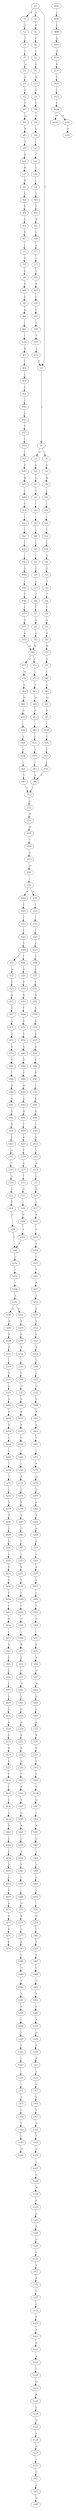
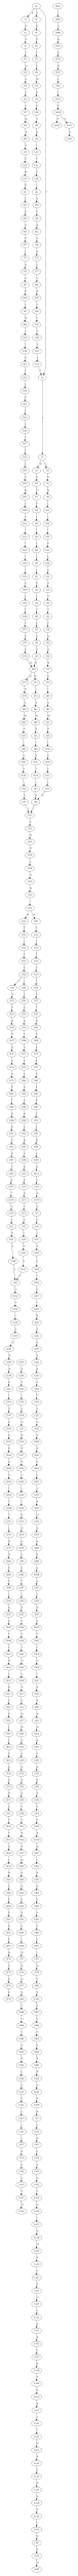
  strict digraph {
    fontname=Montserrat
    node [fontname=Montserrat]
    edge [fontname=Montserrat]
    S0
    S1
    S2
    S3
    S4
    S5
    S6
    S7
    S8
    S9
    S10
    S11
    S12
    S13
    S14
    S15
    S16
    S17
    S18
    S19
    S20
    S21
    S22
    S23
    S24
    S25
    S26
    S27
    S28
    S29
    S30
    S31
    S32
    S33
    S34
    S35
    S36
    S37
    S38
    S39
    S40
    S41
    S42
    S43
    S44
    S45
    S46
    S47
    S48
    S49
    S50
    S51
    S52
    S53
    S54
    S55
    S56
    S57
    S58
    S59
    S60
    S61
    S62
    S63
    S64
    S65
    S66
    S67
    S68
    S69
    S70
    S71
    S72
    S73
    S74
    S75
    S76
    S77
    S78
    S79
    S80
    S81
    S82
    S83
    S84
    S85
    S86
    S87
    S88
    S89
    S90
    S91
    S92
    S93
    S94
    S95
    S96
    S97
    S98
    S99
    S100
    S101
    S102
    S103
    S104
    S105
    S106
    S107
    S108
    S109
    S110
    S111
    S112
    S113
    S114
    S115
    S116
    S117
    S118
    S119
    S120
    S121
    S122
    S123
    S124
    S125
    S126
    S127
    S128
    S129
    S130
    S131
    S132
    S133
    S134
    S135
    S136
    S137
    S138
    S139
    S140
    S141
    S142
    S143
    S144
    S145
    S146
    S147
    S148
    S149
    S150
    S151
    S152
    S153
    S154
    S155
    S156
    S157
    S158
    S159
    S160
    S161
    S162
    S163
    S164
    S165
    S166
    S167
    S168
    S169
    S170
    S171
    S172
    S173
    S174
    S175
    S176
    S177
    S178
    S179
    S180
    S181
    S182
    S183
    S184
    S185
    S186
    S187
    S188
    S189
    S190
    S191
    S192
    S193
    S194
    S195
    S196
    S197
    S198
    S199
    S200
    S201
    S202
    S203
    S204
    S205
    S206
    S207
    S208
    S209
    S210
    S211
    S212
    S213
    S214
    S215
    S216
    S217
    S218
    S219
    S220
    S221
    S222
    S223
    S224
    S225
    S226
    S227
    S228
    S229
    S230
    S231
    S232
-   S233
    S234
    S235
    S236
    S237
    S238
    S239
    S240
    S241
    S242
    S243
    S244
    S245
    S246
    S247
    S248
    S249
    S250
    S251
    S252
    S253
    S254
    S255
    S256
    S257
    S258
    S259
    S260
    S261
    S262
    S263
    S264
    S265
    S266
    S267
    S268
    S269
    S270
    S271
    S272
    S273
    S274
    S275
    S276
    S277
    S278
    S279
    S280
    S281
    S282
    S283
    S284
    S285
    S286
    S287
    S288
    S289
    S290
    S291
    S292
    S293
    S294
    S295
    S296
    S297
    S298
    S299
    S300
    S301
    S302
    S303
    S304
    S305
    S306
    S307
    S308
    S309
    S310
    S311
    S312
    S313
    S314
    S315
    S316
    S317
    S318
    S319
    S320
    S321
    S322
    S323
    S324
    S325
    S326
    S327
    S328
    S329
    S330
    S331
    S332
    S333
    S334
    S335
    S336
    S337
    S338
    S339
    S340
    S341
    S342
    S343
    S344
    S345
    S346
    S347
    S348
    S349
    S350
    S351
    S352
    S353
    S354
    S355
    S356
    S357
    S358
    S359
    S360
    S361
    S362
    S363
    S364
    S365
    S366
    S367
    S368
    S369
    S370
    S371
    S372
    S373
    S374
    S375
    S376
    S377
    S378
    S379
    S380
    S381
    S383
    S384
    S382
    S385
    S386
    S387
    S388
    S389
    S390
    S391
    S392
    S393
    S394
    S395
    S396
    S397
    S398
    S399
    S400
    S401
    S402
    S403
    S404
    S405
    S406
    S407
    S408
    S409
    S412
    S410
    S411
    S413
    S414
    S415
    S416
    S417
    S418
    S419
    S420
    S421
    S422
    S423
    S424
    S425
    S426
    S427
    S428
    S429
    S430
    S431
    S432
    S433
    S434
    S435
    S436
    S437
    S438
    S439
    S440
    S441
    S442
    S443
    S444
    S445
    S446
    S447
    S448
    S449
    S450
    S451
    S452
    S453
    S0 -> S1 [label=R]
    S0 -> S2 [label=V]
    S0 -> S3 [label=T]
    S1 -> S4 [label=G]
    S2 -> S5 [label=D]
    S3 -> S6 [label=L]
    S4 -> S7 [label=F]
    S5 -> S8 [label=P]
    S6 -> S9 [label=M]
    S6 -> S10 [label=L]
    S7 -> S11 [label=Y]
    S8 -> S12 [label=F]
    S9 -> S13 [label=G]
    S10 -> S14 [label=G]
    S11 -> S15 [label=H]
    S12 -> S16 [label=E]
    S13 -> S17 [label=M]
    S14 -> S18 [label=M]
    S15 -> S19 [label=G]
    S16 -> S20 [label=W]
    S17 -> S21 [label=S]
    S18 -> S22 [label=L]
    S19 -> S23 [label=C]
    S20 -> S24 [label=D]
    S21 -> S25 [label=I]
    S22 -> S26 [label=L]
    S23 -> S27 [label=V]
    S24 -> S28 [label=S]
    S25 -> S29 [label=I]
    S26 -> S30 [label=I]
    S27 -> S31 [label=Q]
    S28 -> S32 [label=T]
    S29 -> S33 [label=L]
    S30 -> S34 [label=V]
    S31 -> S35 [label=P]
    S32 -> S36 [label=D]
    S33 -> S37 [label=L]
    S34 -> S38 [label=C]
    S35 -> S39 [label=F]
    S36 -> S40 [label=I]
    S37 -> S41 [label=I]
    S38 -> S42 [label=V]
    S39 -> S43 [label=D]
    S40 -> S44 [label=F]
    S41 -> S45 [label=G]
    S42 -> S46 [label=G]
    S43 -> S47 [label=M]
    S44 -> S48 [label=S]
    S45 -> S49 [label=L]
    S46 -> S50 [label=T]
    S47 -> S51 [label=D]
    S48 -> S52 [label=I]
    S49 -> S53 [label=T]
    S50 -> S54 [label=T]
    S51 -> S55 [label=E]
    S52 -> S56 [label=S]
    S53 -> S57 [label=F]
    S54 -> S58 [label=F]
    S55 -> S59 [label=G]
    S56 -> S60 [label=T]
    S57 -> S61 [label=G]
    S58 -> S62 [label=G]
    S59 -> S63 [label=G]
    S60 -> S64 [label=R]
    S61 -> S65 [label=A]
    S62 -> S66 [label=A]
    S63 -> S67 [label=D]
    S64 -> S68 [label=S]
    S65 -> S69 [label=Q]
    S66 -> S70 [label=Q]
    S67 -> S71 [label=I]
    S68 -> S72 [label=K]
    S69 -> S73 [label=M]
    S69 -> S74 [label=K]
    S70 -> S75 [label=K]
    S71 -> S76 [label=A]
    S72 -> S77 [label=L]
    S73 -> S78 [label=M]
    S74 -> S79 [label=L]
    S75 -> S80 [label=I]
    S76 -> S81 [label=K]
    S77 -> S82 [label=V]
    S78 -> S83 [label=A]
    S79 -> S84 [label=G]
    S80 -> S85 [label=G]
    S81 -> S86 [label=P]
    S82 -> S87 [label=R]
    S83 -> S88 [label=W]
    S84 -> S89 [label=W]
    S85 -> S90 [label=W]
    S86 -> S91 [label=S]
    S87 -> S92 [label=Y]
    S88 -> S93 [label=P]
    S89 -> S94 [label=P]
    S90 -> S95 [label=P]
    S91 -> S96 [label=Q]
    S92 -> S97 [label=C]
    S93 -> S98 [label=I]
    S94 -> S99 [label=I]
    S95 -> S100 [label=I]
    S96 -> S101 [label=L]
    S97 -> S102 [label=C]
    S98 -> S103 [label=S]
    S99 -> S104 [label=S]
    S100 -> S105 [label=S]
    S101 -> S106 [label=I]
    S102 -> S107 [label=Y]
    S103 -> S108 [label=L]
    S104 -> S109 [label=L]
    S105 -> S110 [label=L]
    S106 -> S111 [label=R]
    S107 -> S112 [label=L]
    S108 -> S113 [label=I]
    S109 -> S114 [label=I]
    S110 -> S115 [label=I]
    S111 -> S116 [label=Y]
    S112 -> S3 [label=T]
    S113 -> S117 [label=S]
    S114 -> S118 [label=S]
    S115 -> S118 [label=S]
    S116 -> S119 [label=C]
    S117 -> S120 [label=T]
    S118 -> S120 [label=T]
    S119 -> S121 [label=S]
    S120 -> S122 [label=G]
    S121 -> S123 [label=Y]
    S122 -> S124 [label=M]
    S123 -> S125 [label=L]
    S124 -> S126 [label=M]
    S125 -> S127 [label=T]
    S126 -> S128 [label=T]
    S127 -> S129 [label=I]
    S128 -> S130 [label=N]
    S129 -> S131 [label=L]
    S130 -> S132 [label=W]
    S131 -> S133 [label=G]
    S132 -> S134 [label=I]
    S133 -> S135 [label=M]
    S134 -> S136 [label=A]
    S134 -> S137 [label=M]
    S135 -> S138 [label=L]
    S136 -> S139 [label=F]
    S137 -> S140 [label=F]
    S138 -> S141 [label=F]
    S139 -> S142 [label=I]
    S140 -> S143 [label=I]
    S141 -> S144 [label=I]
    S142 -> S145 [label=T]
    S143 -> S146 [label=T]
    S144 -> S147 [label=I]
    S145 -> S148 [label=V]
    S146 -> S149 [label=V]
    S147 -> S150 [label=I]
    S148 -> S151 [label=L]
    S148 -> S152 [label=I]
    S149 -> S153 [label=L]
    S150 -> S154 [label=I]
    S151 -> S155 [label=S]
    S152 -> S156 [label=S]
    S153 -> S157 [label=S]
    S154 -> S158 [label=G]
    S155 -> S159 [label=P]
    S156 -> S160 [label=P]
    S157 -> S161 [label=T]
    S158 -> S162 [label=L]
    S159 -> S163 [label=Q]
    S160 -> S164 [label=N]
    S161 -> S165 [label=N]
    S162 -> S166 [label=T]
    S163 -> S167 [label=K]
    S164 -> S168 [label=T]
    S165 -> S169 [label=K]
    S166 -> S170 [label=F]
    S167 -> S171 [label=A]
    S168 -> S172 [label=G]
    S169 -> S173 [label=G]
    S170 -> S174 [label=G]
    S171 -> S175 [label=G]
    S172 -> S176 [label=S]
    S173 -> S177 [label=S]
    S174 -> S178 [label=A]
    S175 -> S179 [label=D]
    S176 -> S180 [label=G]
    S177 -> S181 [label=G]
    S178 -> S69 [label=Q]
    S179 -> S182 [label=P]
    S180 -> S183 [label=D]
    S181 -> S184 [label=E]
    S182 -> S185 [label=T]
    S183 -> S186 [label=V]
    S184 -> S187 [label=P]
    S185 -> S188 [label=D]
    S186 -> S189 [label=N]
    S187 -> S190 [label=C]
    S188 -> S191 [label=K]
    S189 -> S192 [label=G]
    S190 -> S193 [label=S]
    S191 -> S194 [label=V]
    S192 -> S195 [label=Q]
    S193 -> S196 [label=Q]
    S194 -> S197 [label=R]
    S195 -> S198 [label=V]
    S196 -> S199 [label=L]
    S197 -> S200 [label=F]
    S198 -> S201 [label=K]
    S199 -> S202 [label=K]
    S200 -> S203 [label=A]
    S201 -> S204 [label=F]
    S202 -> S205 [label=Y]
    S203 -> S206 [label=T]
    S204 -> S207 [label=A]
    S205 -> S208 [label=A]
    S206 -> S209 [label=G]
    S207 -> S210 [label=T]
    S208 -> S211 [label=S]
    S209 -> S212 [label=L]
    S210 -> S213 [label=G]
    S211 -> S214 [label=G]
    S212 -> S215 [label=P]
    S213 -> S216 [label=L]
    S214 -> S217 [label=L]
    S215 -> S218 [label=S]
    S216 -> S219 [label=P]
    S217 -> S220 [label=P]
    S218 -> S221 [label=Y]
    S219 -> S222 [label=S]
    S220 -> S223 [label=S]
    S221 -> S224 [label=V]
    S222 -> S221 [label=Y]
    S223 -> S225 [label=Y]
    S224 -> S226 [label=Y]
    S225 -> S227 [label=V]
    S226 -> S228 [label=I]
    S227 -> S229 [label=Y]
    S228 -> S230 [label=E]
    S229 -> S231 [label=R]
    S230 -> S232 [label=D]
-   S230 -> S233 [label=E]
    S231 -> S234 [label=E]
    S232 -> S235 [label=P]
-   S233 -> S236 [label=P]
    S234 -> S237 [label=E]
    S235 -> S238 [label=A]
    S236 -> S239 [label=A]
    S237 -> S240 [label=P]
    S238 -> S241 [label=P]
    S239 -> S242 [label=P]
    S240 -> S243 [label=A]
    S241 -> S244 [label=I]
    S242 -> S245 [label=I]
    S243 -> S246 [label=P]
    S244 -> S247 [label=V]
    S245 -> S248 [label=V]
    S246 -> S249 [label=V]
    S247 -> S250 [label=H]
    S248 -> S251 [label=H]
    S249 -> S252 [label=V]
    S250 -> S253 [label=H]
    S251 -> S254 [label=D]
    S252 -> S255 [label=H]
    S253 -> S256 [label=P]
    S254 -> S257 [label=P]
    S255 -> S258 [label=D]
    S256 -> S259 [label=A]
    S257 -> S260 [label=P]
    S258 -> S261 [label=P]
    S259 -> S262 [label=V]
    S260 -> S263 [label=V]
    S261 -> S264 [label=A]
    S262 -> S265 [label=L]
    S263 -> S266 [label=L]
    S264 -> S267 [label=V]
    S265 -> S268 [label=T]
    S266 -> S269 [label=L]
    S267 -> S270 [label=L]
    S268 -> S271 [label=T]
    S269 -> S272 [label=R]
    S270 -> S273 [label=A]
    S271 -> S274 [label=L]
    S272 -> S275 [label=D]
    S273 -> S276 [label=Q]
    S274 -> S277 [label=N]
    S275 -> S278 [label=S]
    S276 -> S279 [label=D]
    S277 -> S280 [label=S]
    S278 -> S281 [label=S]
    S279 -> S282 [label=A]
    S280 -> S283 [label=S]
    S281 -> S284 [label=G]
    S282 -> S285 [label=P]
    S283 -> S286 [label=S]
    S284 -> S287 [label=T]
    S285 -> S288 [label=A]
    S286 -> S289 [label=L]
    S287 -> S290 [label=L]
    S288 -> S291 [label=A]
    S289 -> S292 [label=R]
    S290 -> S293 [label=R]
    S291 -> S294 [label=L]
    S292 -> S295 [label=S]
    S293 -> S296 [label=S]
    S294 -> S297 [label=R]
    S295 -> S298 [label=Y]
    S296 -> S299 [label=Y]
    S297 -> S300 [label=S]
    S298 -> S301 [label=Y]
    S299 -> S302 [label=Y]
    S300 -> S303 [label=Y]
    S301 -> S304 [label=R]
    S302 -> S305 [label=H]
    S303 -> S306 [label=Y]
    S304 -> S307 [label=L]
    S305 -> S308 [label=L]
    S306 -> S309 [label=H]
    S307 -> S310 [label=R]
    S308 -> S311 [label=R]
    S309 -> S312 [label=I]
    S310 -> S313 [label=S]
    S311 -> S314 [label=S]
    S312 -> S315 [label=R]
    S313 -> S316 [label=S]
    S314 -> S317 [label=N]
    S315 -> S318 [label=K]
    S316 -> S319 [label=L]
    S317 -> S320 [label=M]
    S318 -> S321 [label=N]
    S319 -> S322 [label=L]
    S320 -> S323 [label=V]
    S321 -> S324 [label=M]
    S322 -> S325 [label=S]
    S323 -> S326 [label=S]
    S324 -> S327 [label=A]
    S325 -> S328 [label=A]
    S326 -> S329 [label=A]
    S327 -> S330 [label=S]
    S328 -> S331 [label=A]
    S329 -> S332 [label=E]
    S330 -> S333 [label=A]
    S331 -> S334 [label=P]
    S332 -> S335 [label=A]
    S333 -> S336 [label=R]
    S334 -> S337 [label=S]
    S335 -> S338 [label=S]
    S336 -> S339 [label=D]
    S337 -> S340 [label=V]
    S338 -> S341 [label=V]
    S339 -> S342 [label=S]
    S340 -> S343 [label=T]
    S341 -> S344 [label=R]
    S342 -> S345 [label=V]
    S343 -> S346 [label=A]
    S344 -> S347 [label=E]
    S345 -> S348 [label=R]
    S346 -> S349 [label=L]
    S347 -> S350 [label=Q]
    S348 -> S351 [label=Q]
    S349 -> S352 [label=R]
    S350 -> S353 [label=A]
    S351 -> S354 [label=L]
    S352 -> S355 [label=E]
    S353 -> S356 [label=D]
    S354 -> S357 [label=A]
    S355 -> S358 [label=E]
    S356 -> S359 [label=E]
    S357 -> S360 [label=D]
    S358 -> S361 [label=G]
    S359 -> S362 [label=E]
    S360 -> S363 [label=S]
    S361 -> S364 [label=S]
    S362 -> S365 [label=V]
    S363 -> S366 [label=V]
    S364 -> S367 [label=E]
    S365 -> S368 [label=I]
    S366 -> S369 [label=S]
    S367 -> S370 [label=A]
    S368 -> S371 [label=N]
    S369 -> S372 [label=V]
    S370 -> S373 [label=S]
    S371 -> S374 [label=R]
    S372 -> S375 [label=I]
    S373 -> S376 [label=R]
    S374 -> S377 [label=H]
    S375 -> S378 [label=N]
    S376 -> S379 [label=E]
    S377 -> S380 [label=E]
    S378 -> S381 [label=T]
    S380 -> S383 [label=V]
    S381 -> S384 [label=P]
    S383 -> S386 [label=H]
    S384 -> S387 [label=E]
    S382 -> S385 [label=I]
    S385 -> S388 [label=S]
    S386 -> S389 [label=F]
    S387 -> S390 [label=V]
    S388 -> S391 [label=Q]
    S389 -> S392 [label=P]
    S390 -> S393 [label=H]
    S391 -> S394 [label=A]
    S392 -> S395 [label=R]
    S393 -> S396 [label=F]
    S394 -> S397 [label=D]
    S395 -> S398 [label=C]
    S396 -> S399 [label=P]
    S397 -> S400 [label=V]
    S398 -> S401 [label=F]
    S399 -> S402 [label=R]
    S400 -> S403 [label=Y]
    S401 -> S404 [label=F]
    S402 -> S405 [label=N]
    S403 -> S406 [label=F]
    S404 -> S407 [label=L]
    S405 -> S408 [label=P]
    S406 -> S409 [label=P]
    S406 -> S412 [label=R]
    S407 -> S410 [label=I]
    S408 -> S411 [label=R]
    S412 -> S415 [label=R]
    S410 -> S413 [label=I]
    S411 -> S414 [label=L]
    S413 -> S416 [label=K]
    S414 -> S417 [label=D]
    S416 -> S418 [label=V]
    S417 -> S419 [label=S]
    S418 -> S420 [label=L]
    S419 -> S421 [label=S]
    S420 -> S422 [label=G]
    S421 -> S423 [label=D]
    S422 -> S424 [label=M]
    S423 -> S425 [label=F]
    S425 -> S426 [label=Q]
    S426 -> S427 [label=I]
    S427 -> S428 [label=N]
    S428 -> S429 [label=M]
    S429 -> S430 [label=P]
    S430 -> S431 [label=G]
    S431 -> S432 [label=P]
    S432 -> S433 [label=H]
    S433 -> S434 [label=V]
    S434 -> S435 [label=E]
    S435 -> S436 [label=R]
    S436 -> S437 [label=G]
    S437 -> S438 [label=A]
    S438 -> S439 [label=E]
    S439 -> S440 [label=P]
    S440 -> S441 [label=A]
    S441 -> S442 [label=L]
    S442 -> S443 [label=L]
    S443 -> S444 [label=Q]
    S444 -> S445 [label=R]
    S445 -> S446 [label=S]
    S446 -> S447 [label=D]
    S447 -> S448 [label=S]
    S448 -> S449 [label=D]
    S449 -> S450 [label=L]
    S450 -> S451 [label=D]
    S451 -> S452 [label=A]
    S452 -> S453 [label=M]
  }
